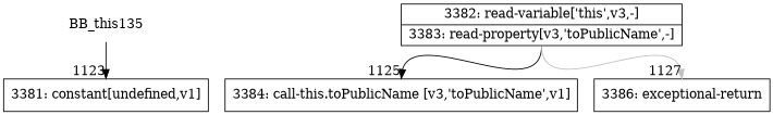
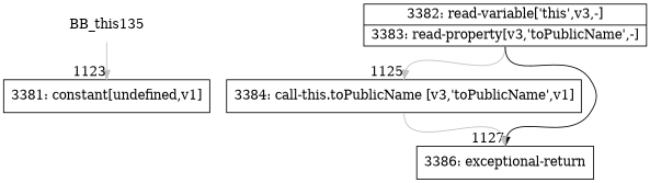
  digraph {
    rankdir=TD
    node [shape=record]
    edge [headport=n tailport=s]
    n1 [label=BB_this135 shape=none]
    n2 [label="{3381: constant[undefined,v1]}"]
    n3 [label="{3382: read-variable['this',v3,-]|3383: read-property[v3,'toPublicName',-]}"]
    n4 [label="{3384: call-this.toPublicName [v3,'toPublicName',v1]}"]
    n5 [label="{3386: exceptional-return}"]
-   n1 -> n2 [headlabel="    1123"]
-   n3 -> n4 [headlabel="      1125"]
-   n3 -> n5 [color=gray headlabel="      1127"]
+   n1 -> n2 [headlabel="    1123" color=gray]
+   n3 -> n4 [headlabel="      1125" color=gray]
+   n3 -> n5 [color=black headlabel="      1127"]
+   n4 -> n5 [color=gray]
  }
